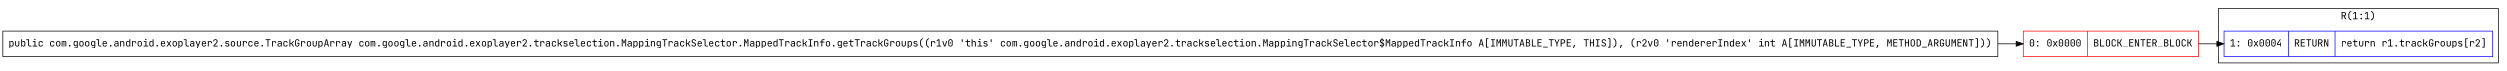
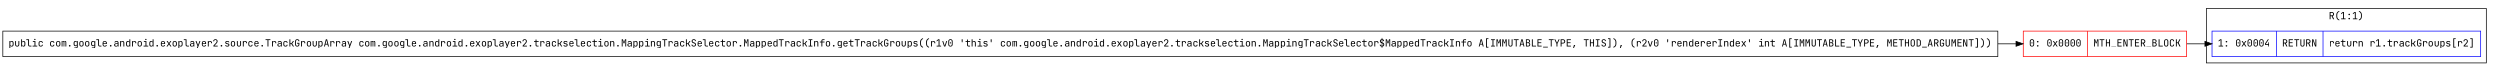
  digraph {
    rankdir=LR
    fontname="JetBrains Mono"
    node [shape=record fontname="JetBrains Mono"]
    edge [fontname="JetBrains Mono"]
    n1 [color=blue label="{1\:\ 0x0004|RETURN\l|return r1.trackGroups[r2]\l}"]
-   n2 [color=red label="{0\:\ 0x0000|BLOCK_ENTER_BLOCK\l}"]
+   n2 [color=red label="{0\:\ 0x0000|MTH_ENTER_BLOCK\l}"]
    n3 [label="{public com.google.android.exoplayer2.source.TrackGroupArray com.google.android.exoplayer2.trackselection.MappingTrackSelector.MappedTrackInfo.getTrackGroups((r1v0 'this' com.google.android.exoplayer2.trackselection.MappingTrackSelector$MappedTrackInfo A[IMMUTABLE_TYPE, THIS]), (r2v0 'rendererIndex' int A[IMMUTABLE_TYPE, METHOD_ARGUMENT])) }"]
    subgraph cluster_1 {
      label="R(1:1)"
      n1
    }
    n2 -> n1
    n3 -> n2
  }
